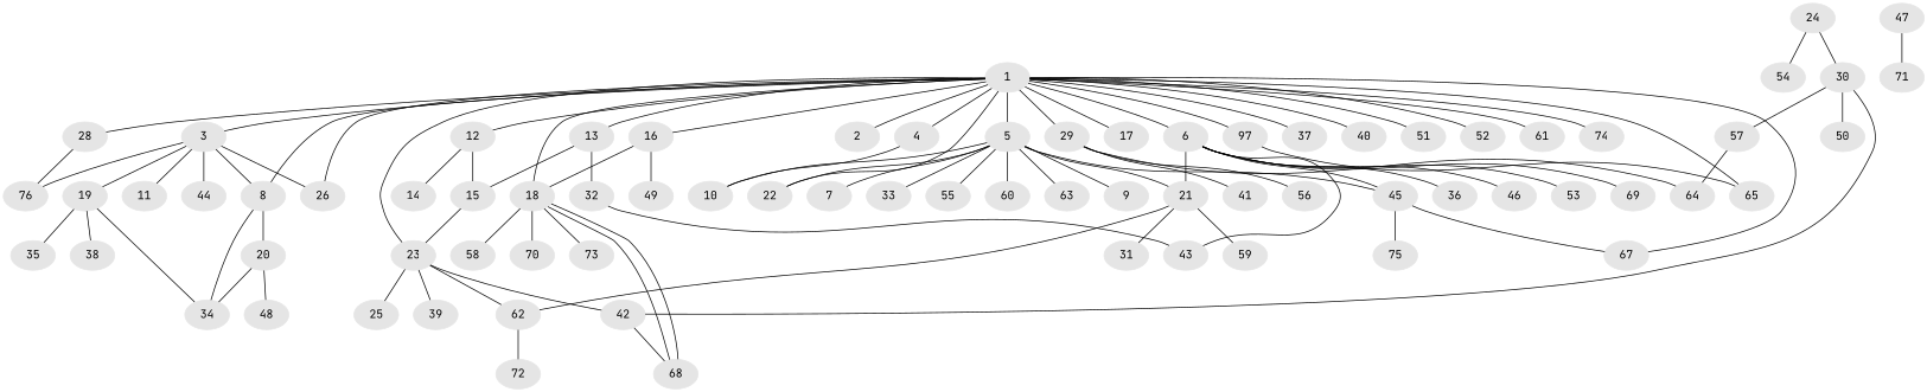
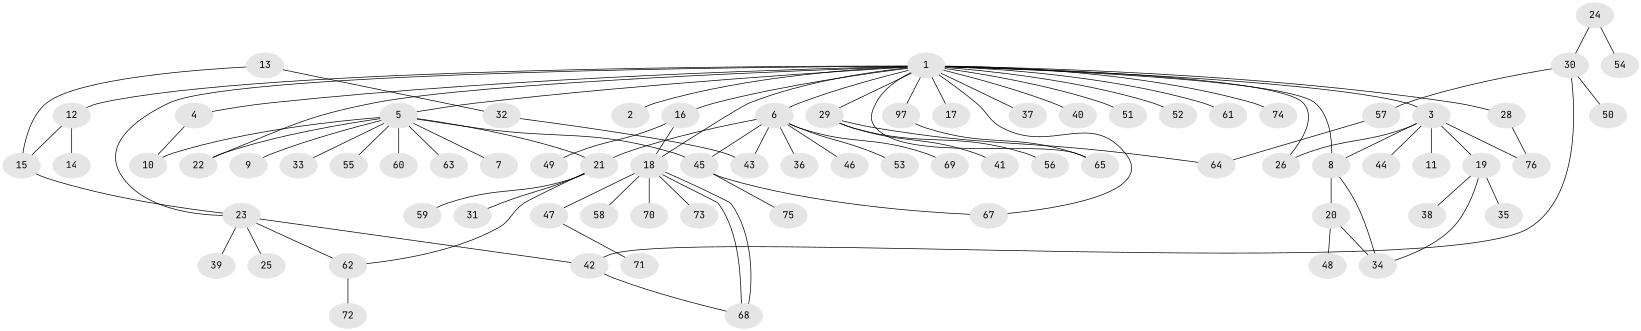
  graph {
    fontname="JetBrains Mono"
    node [color=gray90 fontname="JetBrains Mono" style=filled]
    edge [fontname="JetBrains Mono"]
    1
    2
    3
    4
    5
    6
    8
    12
    13
    16
    17
    18
    22
    23
    26
    n16 [label=97]
    28
    29
    37
    40
    51
    52
    61
    65
    67
    74
    11
    19
    44
    n30 [label=76]
    10
    7
    9
    21
    33
    45
    55
    60
    63
    36
    43
    46
    53
    69
    20
    34
    14
    15
    32
    49
    47
    58
    68
    70
    73
    62
    25
    39
    42
    41
    56
    64
    35
    38
    24
    30
    54
    31
    59
    75
    48
    71
    72
    50
    57
    1 -- 2
    1 -- 3
    1 -- 4
    1 -- 5
    1 -- 6
    1 -- 8
    1 -- 12
-   1 -- 13
    1 -- 16
    1 -- 17
    1 -- 18
    1 -- 22
    1 -- 23
    1 -- 26
    1 -- n16
    1 -- 28
    1 -- 29
    1 -- 37
    1 -- 40
    1 -- 51
    1 -- 52
    1 -- 61
    1 -- 65
    1 -- 67
    1 -- 74
    3 -- 8
    3 -- 26
    3 -- 11
    3 -- 19
    3 -- 44
    3 -- n30
    4 -- 10
    5 -- 22
    5 -- 10
    5 -- 7
    5 -- 9
    5 -- 21
    5 -- 33
    5 -- 45
    5 -- 55
    5 -- 60
    5 -- 63
    6 -- 21
    6 -- 45
    6 -- 36
    6 -- 43
    6 -- 46
    6 -- 53
    6 -- 69
    8 -- 20
    8 -- 34
    12 -- 14
    12 -- 15
    13 -- 15
    13 -- 32
    16 -- 18
    16 -- 49
+   18 -- 47
    18 -- 58
    18 -- 68
    18 -- 68
    18 -- 70
    18 -- 73
    23 -- 62
    23 -- 25
    23 -- 39
    23 -- 42
    n16 -- 65
    28 -- n30
    29 -- 41
    29 -- 56
    29 -- 64
    19 -- 34
    19 -- 35
    19 -- 38
    21 -- 62
    21 -- 31
    21 -- 59
    45 -- 67
    45 -- 75
    20 -- 34
    20 -- 48
    15 -- 23
    32 -- 43
    47 -- 71
    62 -- 72
    42 -- 68
    24 -- 30
    24 -- 54
    30 -- 42
    30 -- 50
    30 -- 57
    57 -- 64
  }
